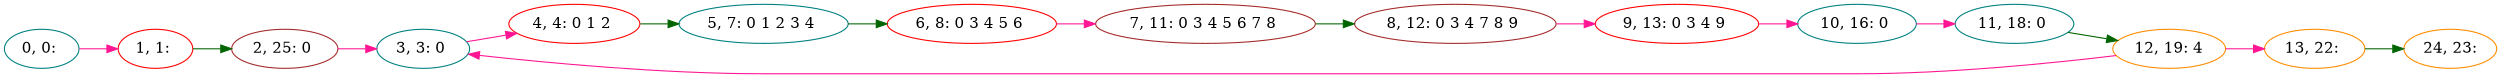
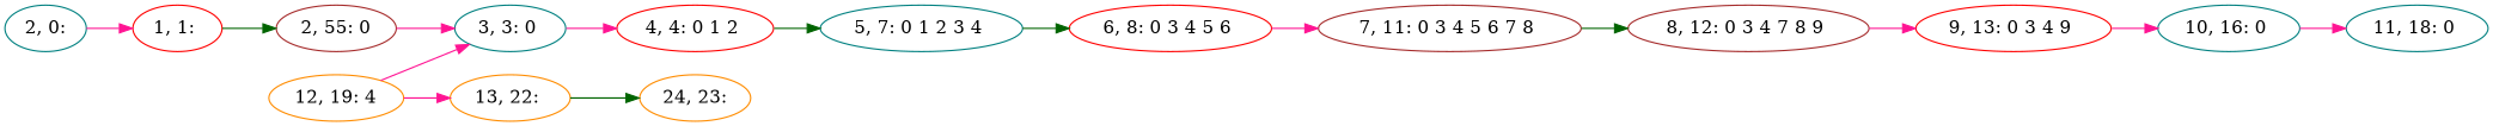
  digraph {
    rankdir=LR
    node [color=teal]
    edge [color=deeppink]
-   n1 [label="0, 0: "]
+   n1 [label="2, 0:"]
    n2 [color=red label="1, 1: "]
-   n3 [color=brown label="2, 25: 0 "]
+   n3 [color=brown label="2, 55: 0"]
    n4 [label="3, 3: 0 "]
    n5 [color=red label="4, 4: 0 1 2 "]
    n6 [label="5, 7: 0 1 2 3 4 "]
    n7 [color=red label="6, 8: 0 3 4 5 6 "]
    n8 [color=brown label="7, 11: 0 3 4 5 6 7 8 "]
    n9 [color=brown label="8, 12: 0 3 4 7 8 9 "]
    n10 [color=red label="9, 13: 0 3 4 9 "]
    n11 [label="10, 16: 0 "]
    n12 [label="11, 18: 0 "]
    n13 [color=darkorange label="12, 19: 4"]
    n14 [color=darkorange label="13, 22: "]
    n15 [color=darkorange label="24, 23:"]
    n1 -> n2
    n2 -> n3 [color=darkgreen]
    n3 -> n4
    n4 -> n5
    n5 -> n6 [color=darkgreen]
    n6 -> n7 [color=darkgreen]
    n7 -> n8
    n8 -> n9 [color=darkgreen]
    n9 -> n10
    n10 -> n11
    n11 -> n12
-   n12 -> n13 [color=darkgreen]
    n13 -> n4
    n13 -> n14
    n14 -> n15 [color=darkgreen]
  }
